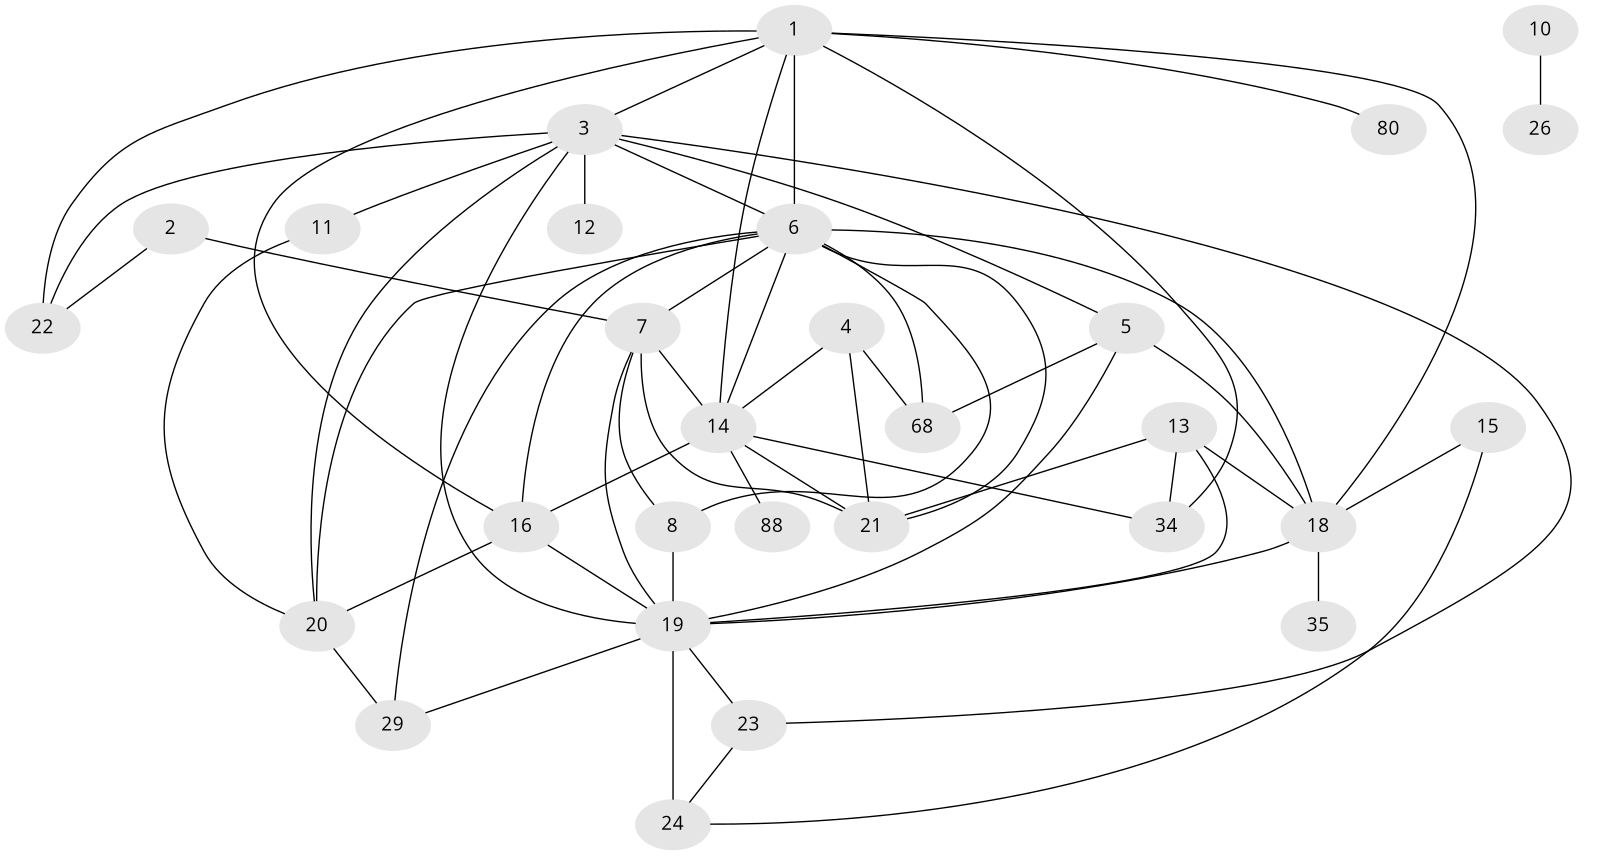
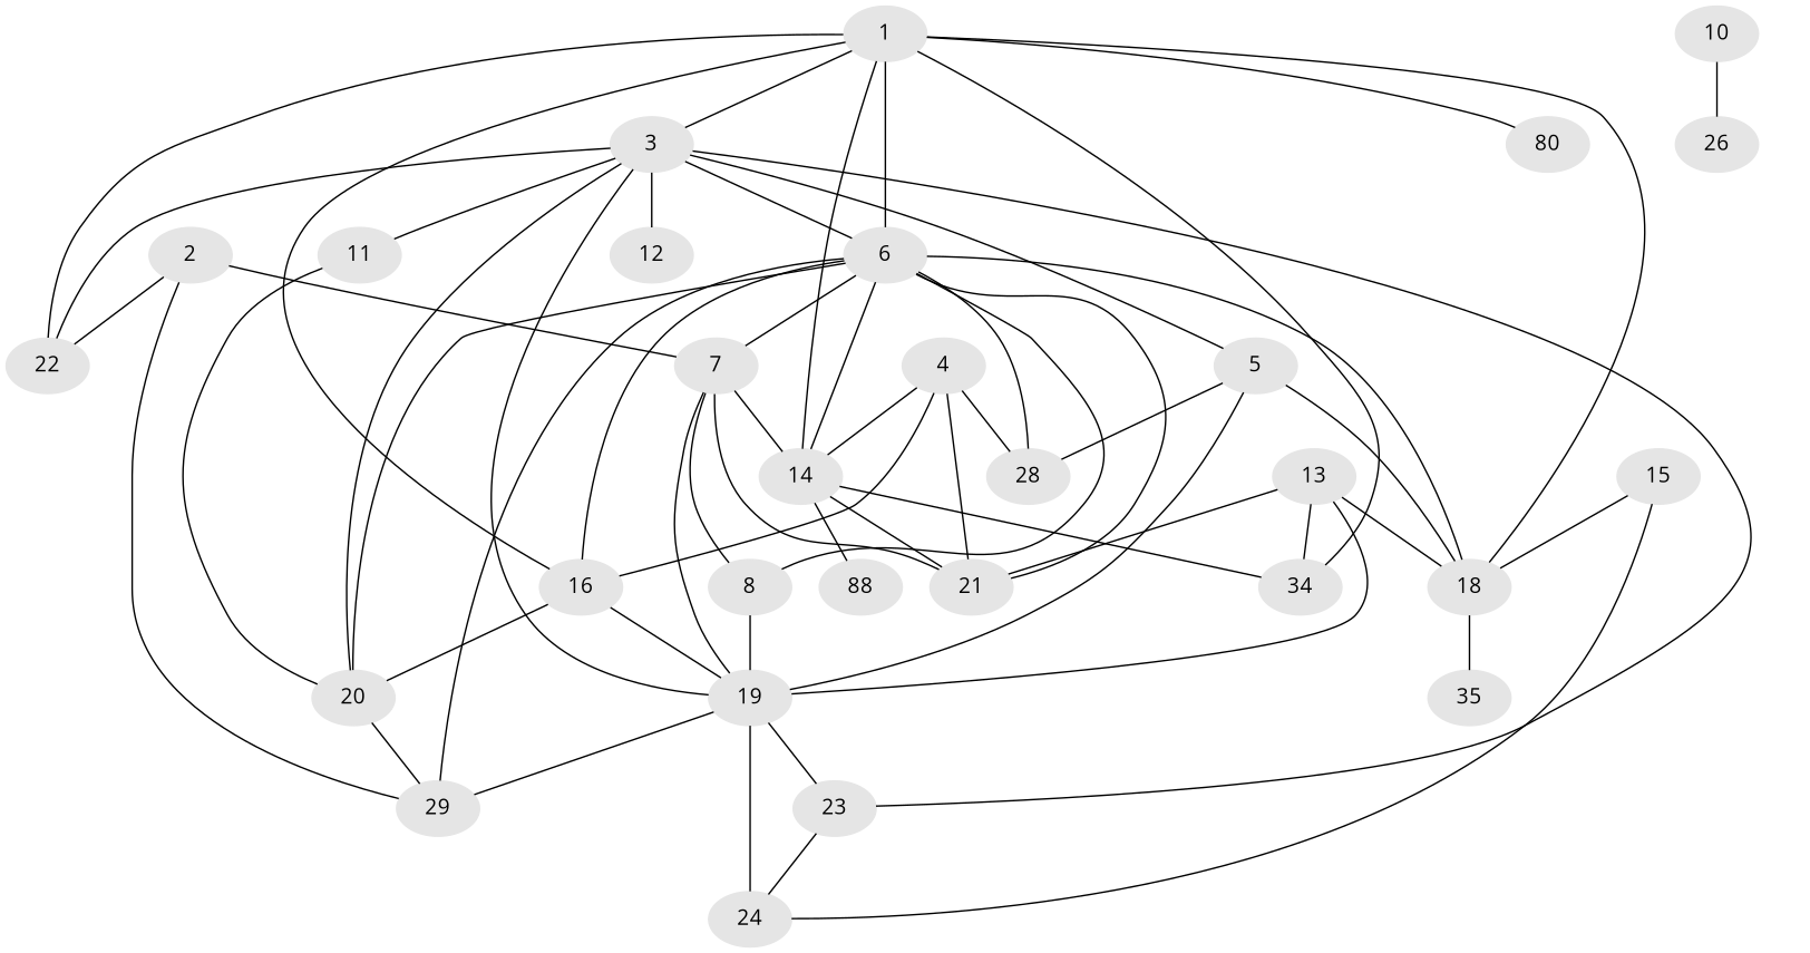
  graph {
    fontname="Open Sans"
    node [color=gray90 fontname="Open Sans" style=filled]
    edge [fontname="Open Sans" weight=1.0]
    1
    3
    6
    14
    16
    18
    22
    n8 [label=80]
    34
    5
    11
    12
    19
    20
    23
    7
    29
    21
-   28 [label=68]
+   28
    8
    n21 [label=88]
    35
    2
    24
    4
    10
    26
    13
    15
    1 -- 3
    1 -- 6 [weight=3.0]
    1 -- 14
    1 -- 16
    1 -- 18
    1 -- 22
    1 -- n8
    1 -- 34
    3 -- 6
    3 -- 22
    3 -- 5
    3 -- 11
    3 -- 12 [weight=2.0]
    3 -- 19
    3 -- 20
    3 -- 23
    6 -- 14 [weight=2.0]
    6 -- 16
    6 -- 18
    6 -- 20
    6 -- 7
    6 -- 29 [weight=2.0]
    6 -- 21 [weight=2.0]
    6 -- 28
    6 -- 8
-   14 -- 16 [weight=2.0]
+   4 -- 16 [weight=2.0]
    14 -- 34
    14 -- 21
    14 -- n21
    16 -- 19
    16 -- 20 [weight=2.0]
-   18 -- 19
    18 -- 35
    5 -- 18
    5 -- 19
    5 -- 28
    11 -- 20
    19 -- 23
    19 -- 29 [weight=2.0]
    19 -- 24 [weight=4.0]
    20 -- 29
    23 -- 24
    7 -- 14 [weight=3.0]
    7 -- 19
    7 -- 21 [weight=5.0]
    7 -- 8
    8 -- 19 [weight=3.0]
    2 -- 22
    2 -- 7 [weight=2.0]
+   2 -- 29
    4 -- 14
    4 -- 21
    4 -- 28 [weight=2.0]
    10 -- 26
    13 -- 18
    13 -- 34
    13 -- 19
    13 -- 21
    15 -- 18
    15 -- 24
  }
